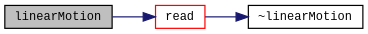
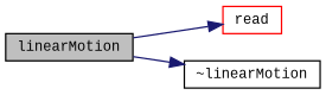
  digraph {
    fontname="Liberation Mono"
    rankdir=LR
    node [color=black fontname="Liberation Mono" fontsize=10 shape=record]
    edge [color=midnightblue fontname="Liberation Mono" fontsize=10 labelfontname=Helvetica labelfontsize=10 style=solid]
    n1 [fillcolor=grey75 fontcolor=black height=0.2 label=linearMotion style=filled width=0.4]
    n2 [color=red height=0.2 label=read width=0.4]
    n3 [height=0.2 label="~linearMotion" width=0.4]
    n1 -> n2
-   n2 -> n3
+   n1 -> n3
  }
